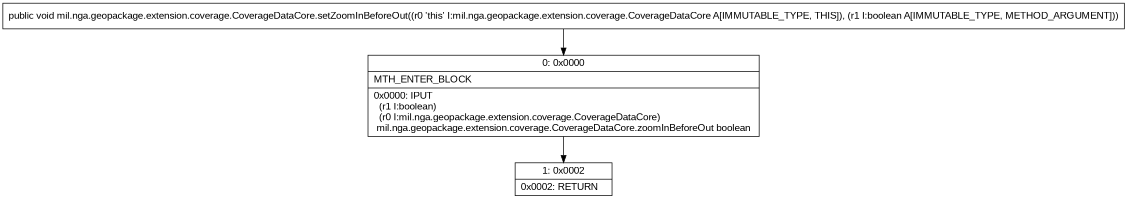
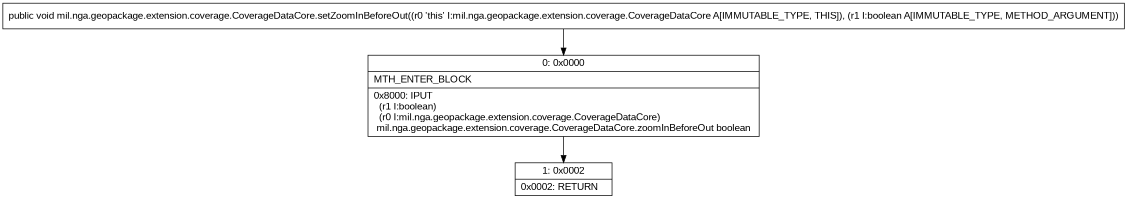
  digraph {
    fontname="Liberation Sans"
    node [shape=record fontname="Liberation Sans"]
    edge [fontname="Liberation Sans"]
-   n1 [label="{0\:\ 0x0000|MTH_ENTER_BLOCK\l|0x0000: IPUT  \l  (r1 I:boolean)\l  (r0 I:mil.nga.geopackage.extension.coverage.CoverageDataCore)\l mil.nga.geopackage.extension.coverage.CoverageDataCore.zoomInBeforeOut boolean \l}"]
+   n1 [label="{0\:\ 0x0000|MTH_ENTER_BLOCK\l|0x8000: IPUT  \l  (r1 I:boolean)\l  (r0 I:mil.nga.geopackage.extension.coverage.CoverageDataCore)\l mil.nga.geopackage.extension.coverage.CoverageDataCore.zoomInBeforeOut boolean \l}"]
    n2 [label="{1\:\ 0x0002|0x0002: RETURN   \l}"]
    n3 [label="{public void mil.nga.geopackage.extension.coverage.CoverageDataCore.setZoomInBeforeOut((r0 'this' I:mil.nga.geopackage.extension.coverage.CoverageDataCore A[IMMUTABLE_TYPE, THIS]), (r1 I:boolean A[IMMUTABLE_TYPE, METHOD_ARGUMENT])) }"]
    n1 -> n2
    n3 -> n1
  }
